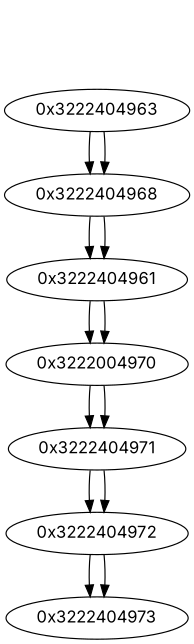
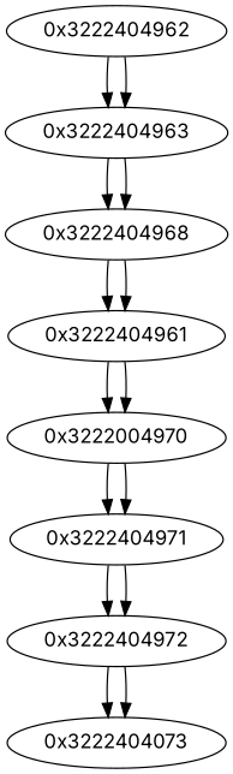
  digraph {
    fontname=Inter
    node [fontname=Inter]
    edge [fontname=Inter]
+   n1 [label="0x3222404962"]
    n2 [label="0x3222404963"]
    n3 [label="0x3222404968"]
    n4 [label="0x3222404961"]
    n5 [label="0x3222004970"]
    n6 [label="0x3222404971"]
    n7 [label="0x3222404972"]
-   n8 [label="0x3222404973"]
+   n8 [label="0x3222404073"]
+   n1 -> n2
+   n1 -> n2
    n2 -> n3
    n2 -> n3
    n3 -> n4
    n3 -> n4
    n4 -> n5
    n4 -> n5
    n5 -> n6
    n5 -> n6
    n6 -> n7
    n6 -> n7
    n7 -> n8
    n7 -> n8
  }
